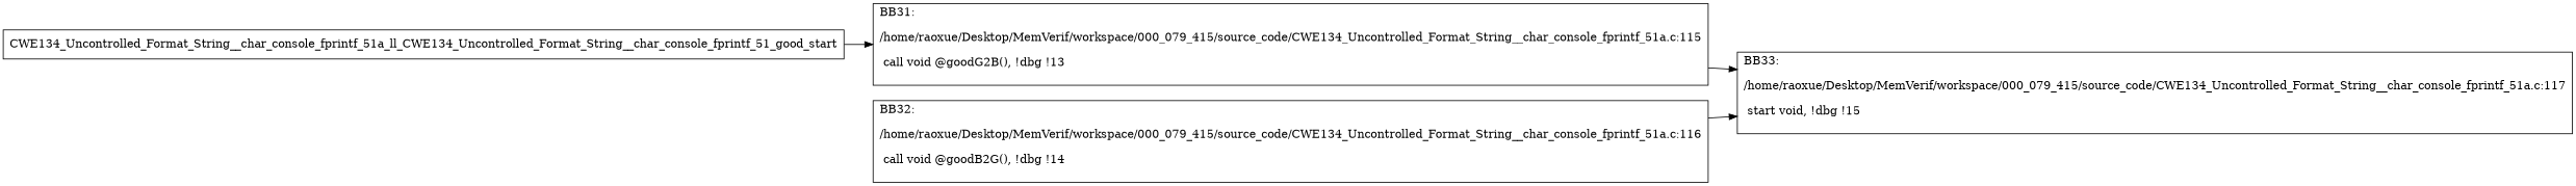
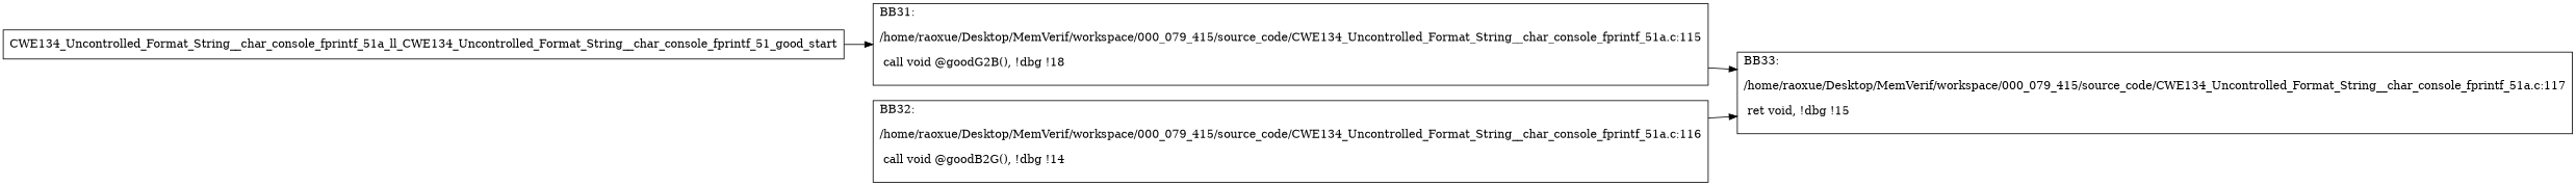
  digraph {
    rankdir=LR
    node [shape=record]
    n1 [label="{CWE134_Uncontrolled_Format_String__char_console_fprintf_51a_ll_CWE134_Uncontrolled_Format_String__char_console_fprintf_51_good_start}"]
-   n2 [label="{BB31:\l\l/home/raoxue/Desktop/MemVerif/workspace/000_079_415/source_code/CWE134_Uncontrolled_Format_String__char_console_fprintf_51a.c:115\l\n  call void @goodG2B(), !dbg !13\l\n}"]
-   n3 [label="{BB33:\l\l/home/raoxue/Desktop/MemVerif/workspace/000_079_415/source_code/CWE134_Uncontrolled_Format_String__char_console_fprintf_51a.c:117\l\n  start void, !dbg !15\l\n}"]
+   n2 [label="{BB31:\l\l/home/raoxue/Desktop/MemVerif/workspace/000_079_415/source_code/CWE134_Uncontrolled_Format_String__char_console_fprintf_51a.c:115\l\n  call void @goodG2B(), !dbg !18\l\n}"]
+   n3 [label="{BB33:\l\l/home/raoxue/Desktop/MemVerif/workspace/000_079_415/source_code/CWE134_Uncontrolled_Format_String__char_console_fprintf_51a.c:117\l\n  ret void, !dbg !15\l\n}"]
    n4 [label="{BB32:\l\l/home/raoxue/Desktop/MemVerif/workspace/000_079_415/source_code/CWE134_Uncontrolled_Format_String__char_console_fprintf_51a.c:116\l\n  call void @goodB2G(), !dbg !14\l\n}"]
    n1 -> n2
    n2 -> n3
    n4 -> n3
  }
